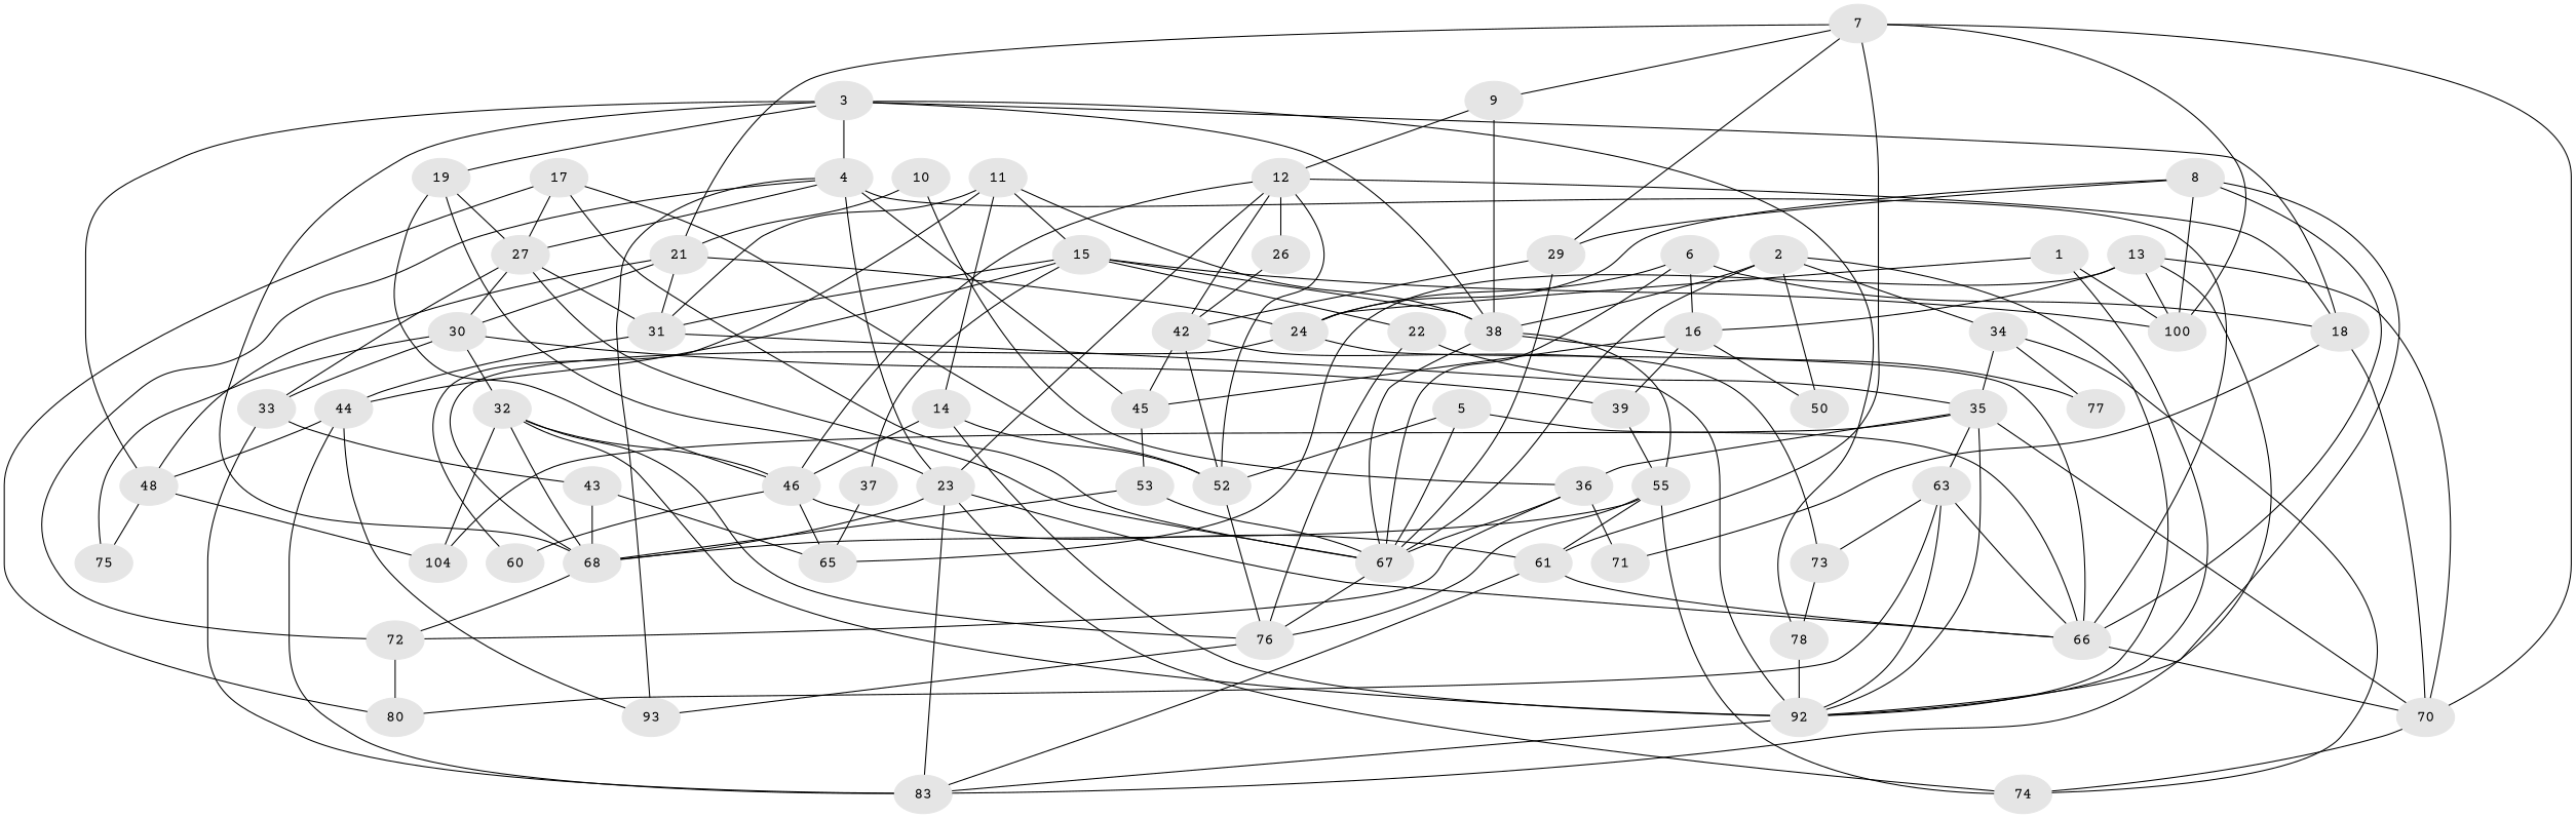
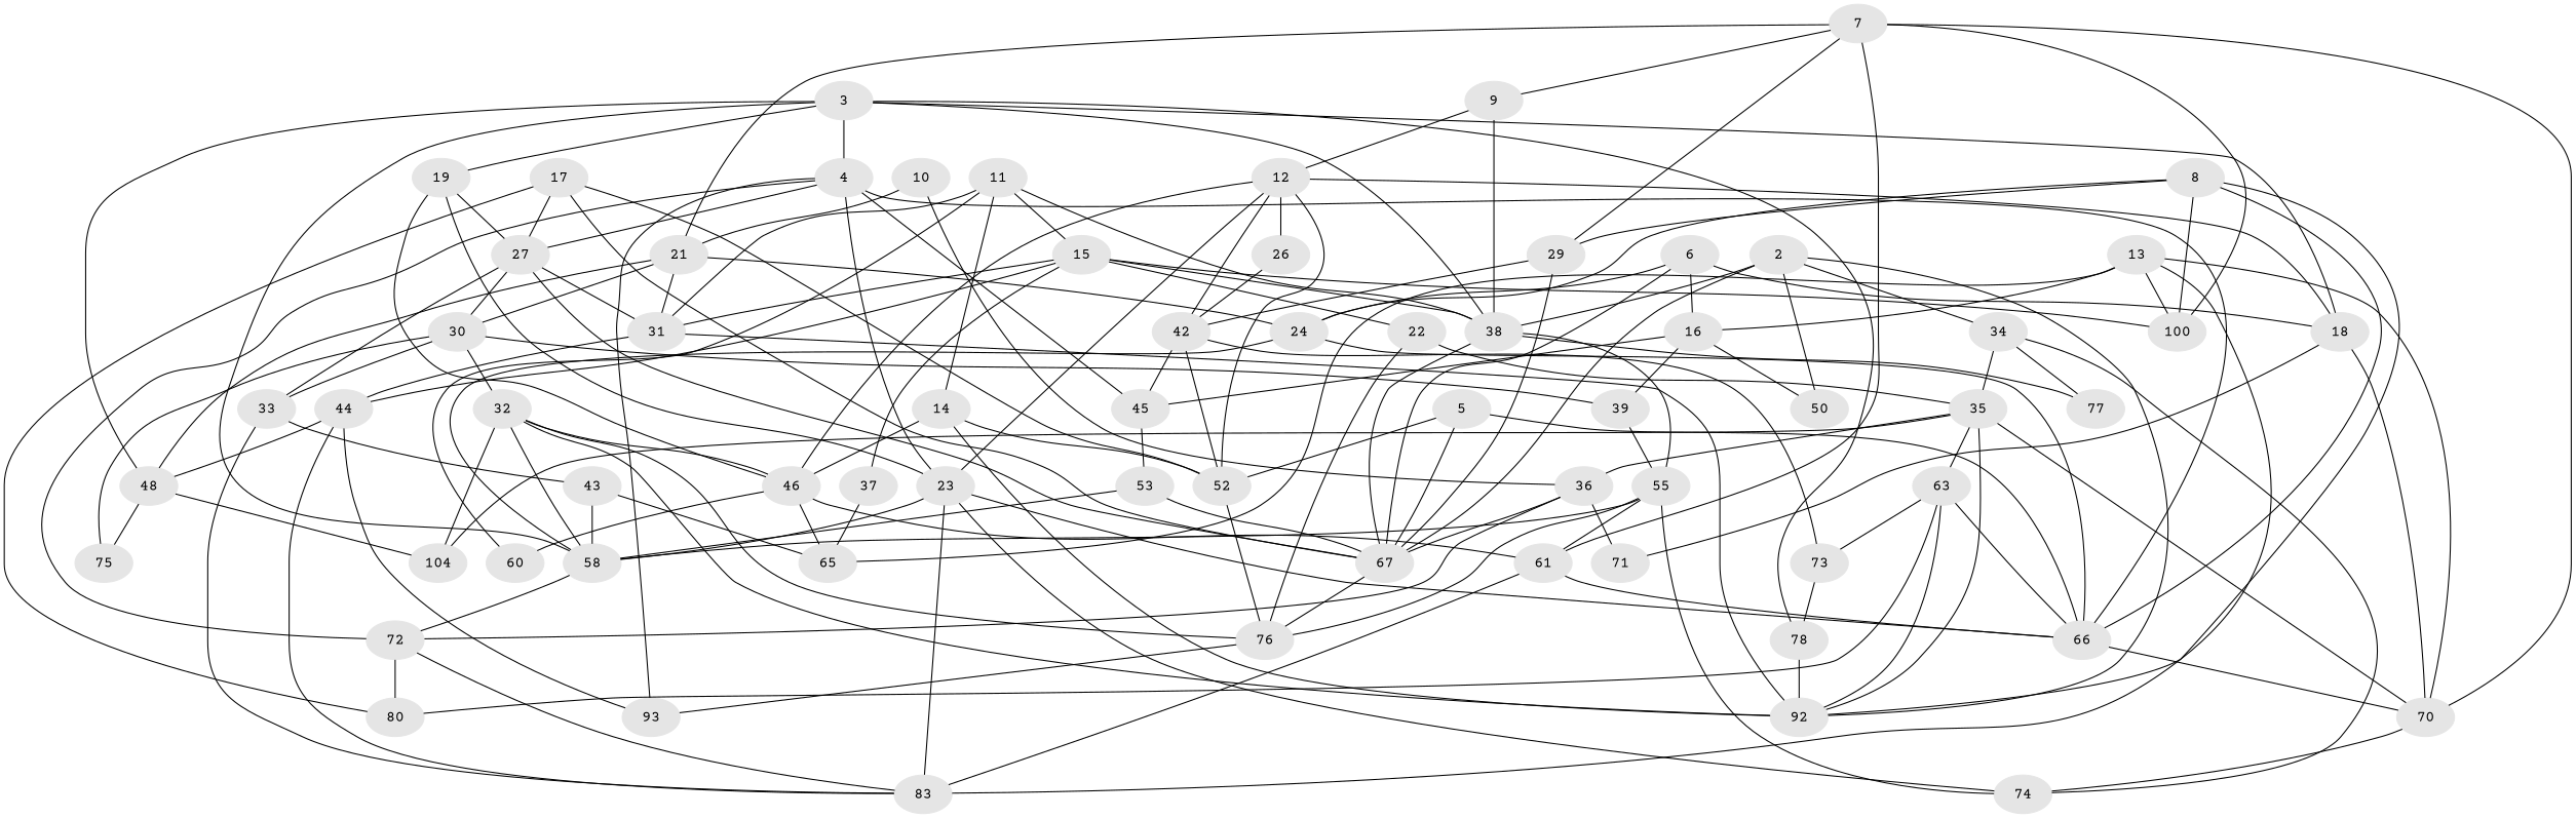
  graph {
    fontname="Courier Prime"
    node [color=gray90 fontname="Courier Prime" style=filled]
    edge [fontname="Courier Prime"]
    24 [super="+57"]
-   68 [super="+103"]
+   68 [super="+103" label=58]
    66 [super="+87"]
-   1
    92 [super="+95"]
    100 [super="+105"]
    2 [super="+54"]
    34 [super="+79"]
    38 [super="+51"]
    50
    67 [super="+91"]
    5
    52 [super="+59"]
    35 [super="+101"]
    74
    77
    55 [super="+94"]
    76 [super="+102"]
    3 [super="+89"]
    4 [super="+82"]
    18 [super="+58"]
    19
    48
    78
    23 [super="+81"]
    27 [super="+41"]
    45 [super="+47"]
    72 [super="+108"]
    93
    70 [super="+99"]
    71
    46 [super="+64"]
    75
    104
    83 [super="+84"]
    31 [super="+86"]
    30 [super="+90"]
    33 [super="+40"]
    53 [super="+98"]
    80
    16 [super="+56"]
    39
    6
    7 [super="+49"]
    9
    21 [super="+25"]
    29
    61 [super="+62"]
    12 [super="+28"]
    42 [super="+97"]
    8
    26
    10
    36 [super="+96"]
    14 [super="+69"]
    11
    15 [super="+20"]
    60
    22
    37
    44 [super="+88"]
    73
    65 [super="+106"]
    13
    17
    32
    63 [super="+107"]
    43
    24 -- 68
    24 -- 66
    68 -- 72
    66 -- 70
-   1 -- 24
-   1 -- 92
-   1 -- 100
    2 -- 92
    2 -- 34
    2 -- 38
    2 -- 50
    2 -- 67
    34 -- 35
    34 -- 74
    34 -- 77
    38 -- 67
    38 -- 77
    38 -- 55
    67 -- 76
    5 -- 66
    5 -- 67
    5 -- 52
    52 -- 76
    35 -- 92
    35 -- 70
    35 -- 104
    35 -- 36
    35 -- 63
    55 -- 68
    55 -- 74
    55 -- 76
    55 -- 61
    76 -- 93
    3 -- 68
    3 -- 38
    3 -- 4
    3 -- 18
    3 -- 19
    3 -- 48
    3 -- 78
    4 -- 66 [weight=2]
    4 -- 23
    4 -- 27
    4 -- 45
    4 -- 72
    4 -- 93
    18 -- 70
    18 -- 71
    19 -- 23
    19 -- 27
    19 -- 46
    48 -- 75
    48 -- 104
    78 -- 92
    23 -- 68
    23 -- 66
    23 -- 74
    23 -- 83
    27 -- 67
    27 -- 31
    27 -- 30
    27 -- 33
    45 -- 53 [weight=2]
-   92 -- 83 [weight=2]
+   72 -- 83 [weight=2]
    72 -- 80
    70 -- 74
    46 -- 61
    46 -- 60
    46 -- 65
    31 -- 92
    31 -- 44
    30 -- 75 [weight=2]
    30 -- 33
    30 -- 39
    30 -- 32
    33 -- 83
    33 -- 43
    53 -- 68
    53 -- 67
    16 -- 50
    16 -- 45
    16 -- 39 [weight=2]
    39 -- 55
    6 -- 24
    6 -- 67
    6 -- 18
    6 -- 16
    7 -- 100
    7 -- 70
    7 -- 9
    7 -- 21
    7 -- 29
    7 -- 61
    9 -- 38
    9 -- 12
    21 -- 24
    21 -- 48
    21 -- 31
    21 -- 30
    29 -- 67
    29 -- 42
    61 -- 66
    61 -- 83
    12 -- 52
    12 -- 18
    12 -- 23
    12 -- 46
    12 -- 42
    12 -- 26
    42 -- 52
    42 -- 45
    42 -- 73
    8 -- 24
    8 -- 66
    8 -- 92
    8 -- 100
    8 -- 29
    26 -- 42
    10 -- 21
    10 -- 36
    36 -- 67
    36 -- 72
    36 -- 71
    14 -- 92
    14 -- 52
    14 -- 46
    11 -- 38
    11 -- 31
    11 -- 14
    11 -- 15
    11 -- 60
    15 -- 100
    15 -- 38
    15 -- 31
    15 -- 22
    15 -- 37
    15 -- 44
    22 -- 35
    22 -- 76
    37 -- 65
    44 -- 48
    44 -- 93
    44 -- 83
    73 -- 78
    13 -- 100
    13 -- 70
    13 -- 83
    13 -- 16
    13 -- 65
    17 -- 67
    17 -- 52
    17 -- 27
    17 -- 80
    32 -- 68
    32 -- 92
    32 -- 76
    32 -- 46
    32 -- 104
    63 -- 66
    63 -- 92
    63 -- 80
    63 -- 73
    43 -- 68
    43 -- 65
  }
